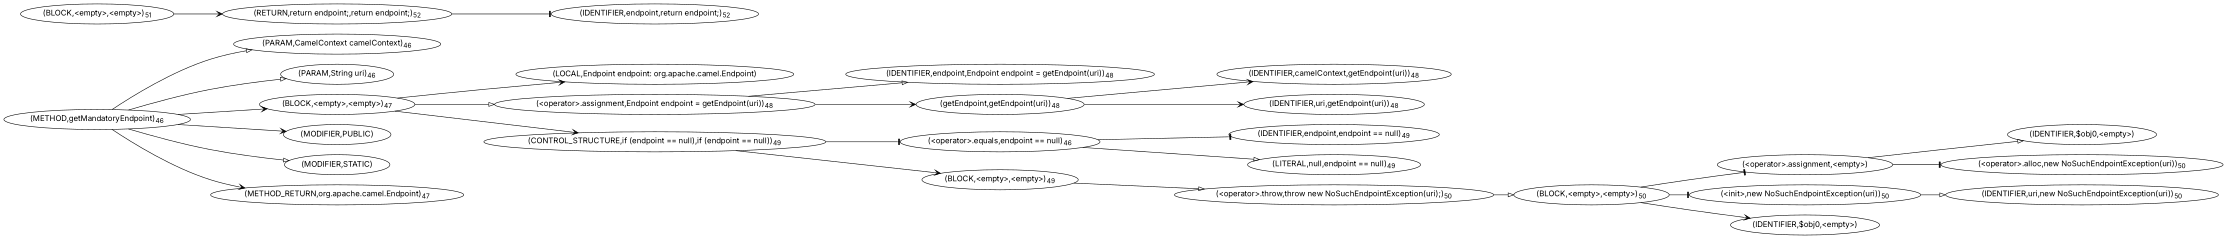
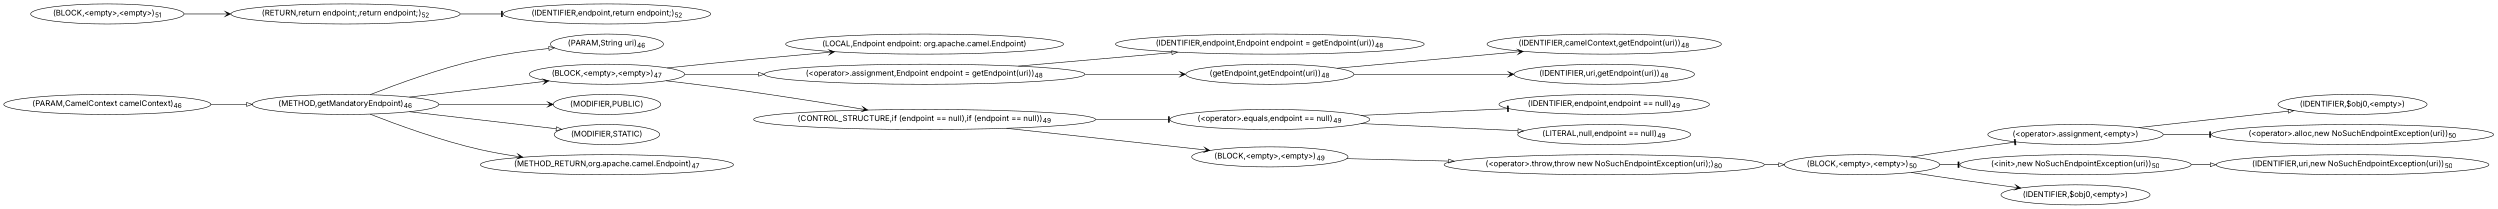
  digraph {
    fontname=Inter
    rankdir=LR
    node [fontname=Inter]
    edge [arrowhead=vee fontname=Inter]
    n1 [label=<(METHOD,getMandatoryEndpoint)<SUB>46</SUB>>]
    n2 [label=<(PARAM,CamelContext camelContext)<SUB>46</SUB>>]
    n3 [label=<(PARAM,String uri)<SUB>46</SUB>>]
    n4 [label=<(BLOCK,&lt;empty&gt;,&lt;empty&gt;)<SUB>47</SUB>>]
    n5 [label=<(MODIFIER,PUBLIC)>]
    n6 [label=<(MODIFIER,STATIC)>]
    n7 [label=<(METHOD_RETURN,org.apache.camel.Endpoint)<SUB>47</SUB>>]
    n8 [label=<(LOCAL,Endpoint endpoint: org.apache.camel.Endpoint)>]
    n9 [label=<(&lt;operator&gt;.assignment,Endpoint endpoint = getEndpoint(uri))<SUB>48</SUB>>]
    n10 [label=<(CONTROL_STRUCTURE,if (endpoint == null),if (endpoint == null))<SUB>49</SUB>>]
    n11 [label=<(IDENTIFIER,endpoint,Endpoint endpoint = getEndpoint(uri))<SUB>48</SUB>>]
    n12 [label=<(getEndpoint,getEndpoint(uri))<SUB>48</SUB>>]
-   n13 [label=<(&lt;operator&gt;.equals,endpoint == null)<SUB>46</SUB>>]
+   n13 [label=<(&lt;operator&gt;.equals,endpoint == null)<SUB>49</SUB>>]
    n14 [label=<(BLOCK,&lt;empty&gt;,&lt;empty&gt;)<SUB>49</SUB>>]
    n15 [label=<(IDENTIFIER,camelContext,getEndpoint(uri))<SUB>48</SUB>>]
    n16 [label=<(IDENTIFIER,uri,getEndpoint(uri))<SUB>48</SUB>>]
    n17 [label=<(IDENTIFIER,endpoint,endpoint == null)<SUB>49</SUB>>]
    n18 [label=<(LITERAL,null,endpoint == null)<SUB>49</SUB>>]
-   n19 [label=<(&lt;operator&gt;.throw,throw new NoSuchEndpointException(uri);)<SUB>50</SUB>>]
+   n19 [label=<(&lt;operator&gt;.throw,throw new NoSuchEndpointException(uri);)<SUB>80</SUB>>]
    n20 [label=<(BLOCK,&lt;empty&gt;,&lt;empty&gt;)<SUB>50</SUB>>]
    n21 [label=<(&lt;operator&gt;.assignment,&lt;empty&gt;)>]
    n22 [label=<(&lt;init&gt;,new NoSuchEndpointException(uri))<SUB>50</SUB>>]
    n23 [label=<(IDENTIFIER,$obj0,&lt;empty&gt;)>]
    n24 [label=<(IDENTIFIER,$obj0,&lt;empty&gt;)>]
    n25 [label=<(&lt;operator&gt;.alloc,new NoSuchEndpointException(uri))<SUB>50</SUB>>]
    n26 [label=<(IDENTIFIER,uri,new NoSuchEndpointException(uri))<SUB>50</SUB>>]
    n27 [label=<(BLOCK,&lt;empty&gt;,&lt;empty&gt;)<SUB>51</SUB>>]
    n28 [label=<(RETURN,return endpoint;,return endpoint;)<SUB>52</SUB>>]
    n29 [label=<(IDENTIFIER,endpoint,return endpoint;)<SUB>52</SUB>>]
-   n1 -> n2 [arrowhead=onormal]
+   n2 -> n1 [arrowhead=onormal]
    n1 -> n3 [arrowhead=onormal]
    n1 -> n4
    n1 -> n5
    n1 -> n6 [arrowhead=onormal]
    n1 -> n7
    n4 -> n8
    n4 -> n9 [arrowhead=onormal]
    n4 -> n10
    n9 -> n11 [arrowhead=onormal]
    n9 -> n12
    n10 -> n13 [arrowhead=tee]
    n10 -> n14
    n12 -> n15
    n12 -> n16
    n13 -> n17 [arrowhead=tee]
    n13 -> n18 [arrowhead=onormal]
    n14 -> n19 [arrowhead=onormal]
    n19 -> n20 [arrowhead=onormal]
    n20 -> n21 [arrowhead=tee]
    n20 -> n22 [arrowhead=tee]
    n20 -> n23
    n21 -> n24 [arrowhead=onormal]
    n21 -> n25 [arrowhead=tee]
    n22 -> n26 [arrowhead=onormal]
    n27 -> n28
    n28 -> n29 [arrowhead=tee]
  }
